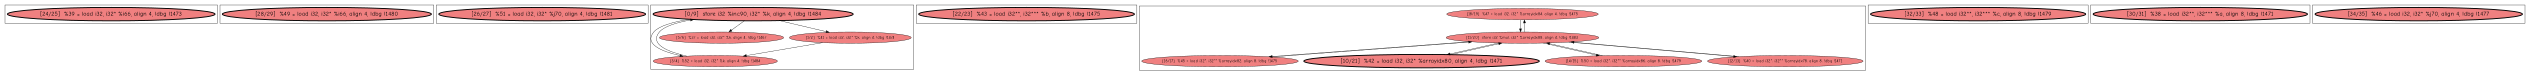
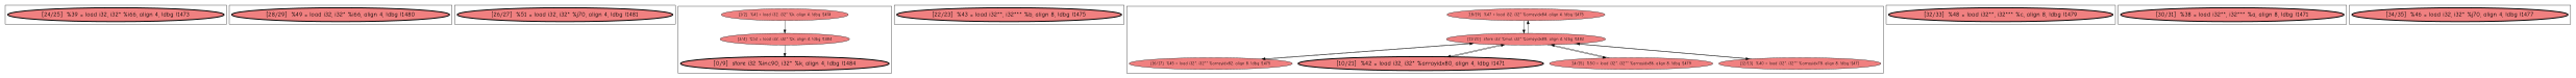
  digraph {
    fontname="Comic Neue"
    node [fillcolor=lightcoral fontname="Comic Neue" fontsize=20 penwidth=3.0 shape=ellipse style=filled]
    edge [fontname="Comic Neue"]
    n1 [label="[24/25]  %39 = load i32, i32* %i66, align 4, !dbg !1473"]
    n2 [label="[28/29]  %49 = load i32, i32* %i66, align 4, !dbg !1480"]
    n3 [label="[26/27]  %51 = load i32, i32* %j70, align 4, !dbg !1481"]
    n4 [label="[0/9]  store i32 %inc90, i32* %k, align 4, !dbg !1484"]
    n5 [label="[3/4]  %52 = load i32, i32* %k, align 4, !dbg !1484" fontsize="" penwidth=""]
-   n6 [label="[5/6]  %37 = load i32, i32* %k, align 4, !dbg !1467" fontsize="" penwidth=""]
    n7 [label="[1/2]  %41 = load i32, i32* %k, align 4, !dbg !1474" fontsize="" penwidth=""]
    n8 [label="[22/23]  %43 = load i32**, i32*** %b, align 8, !dbg !1475"]
    n9 [label="[18/19]  %47 = load i32, i32* %arrayidx84, align 4, !dbg !1475" fontsize="" penwidth=""]
    n10 [label="[11/20]  store i32 %mul, i32* %arrayidx88, align 4, !dbg !1482" fontsize="" penwidth=""]
    n11 [label="[16/17]  %45 = load i32*, i32** %arrayidx82, align 8, !dbg !1475" fontsize="" penwidth=""]
    n12 [label="[10/21]  %42 = load i32, i32* %arrayidx80, align 4, !dbg !1471"]
    n13 [label="[14/15]  %50 = load i32*, i32** %arrayidx86, align 8, !dbg !1479" fontsize="" penwidth=""]
    n14 [label="[12/13]  %40 = load i32*, i32** %arrayidx78, align 8, !dbg !1471" fontsize="" penwidth=""]
    n15 [label="[32/33]  %48 = load i32**, i32*** %c, align 8, !dbg !1479"]
    n16 [label="[30/31]  %38 = load i32**, i32*** %a, align 8, !dbg !1471"]
    n17 [label="[34/35]  %46 = load i32, i32* %j70, align 4, !dbg !1477"]
    subgraph cluster_1 {
      n1
    }
    subgraph cluster_2 {
      n2
    }
    subgraph cluster_3 {
      n3
    }
    subgraph cluster_4 {
      n4
      n5
-     n6
      n7
    }
    subgraph cluster_5 {
      n8
    }
    subgraph cluster_6 {
      n9
      n10
      n11
      n12
      n13
      n14
    }
    subgraph cluster_7 {
      n15
    }
    subgraph cluster_8 {
      n16
    }
    subgraph cluster_9 {
      n17
    }
-   n4 -> n5
-   n4 -> n6
-   n4 -> n7
    n5 -> n4
    n7 -> n5
    n9 -> n10
    n10 -> n9
    n10 -> n11
    n10 -> n12
    n10 -> n13
    n10 -> n14
    n11 -> n10
    n12 -> n10
    n13 -> n10
    n14 -> n10
  }
